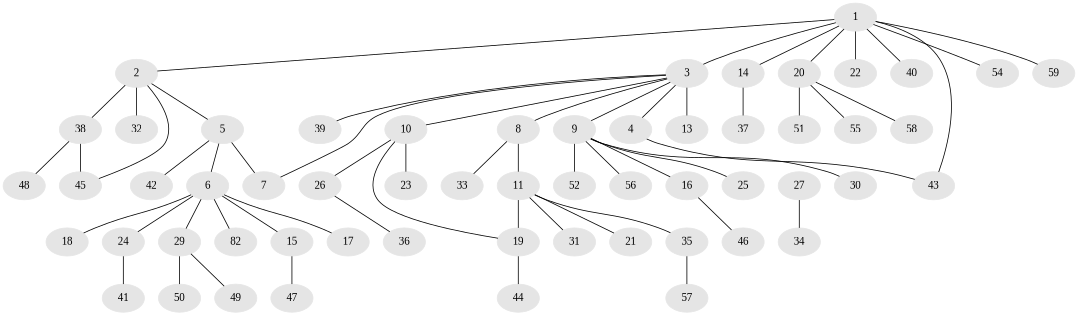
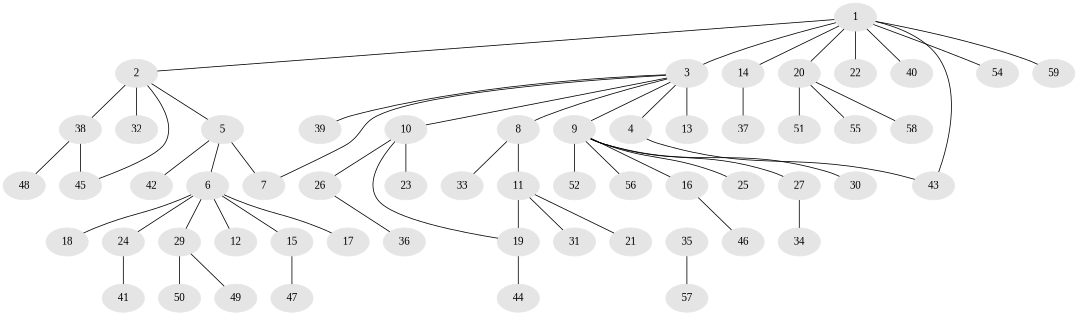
  graph {
    fontname="Liberation Serif"
    node [color=gray90 fontname="Liberation Serif" style=filled]
    edge [fontname="Liberation Serif" weight=1.0]
    1
    2
    3
    14
    20
    22
    40
    43
    54
    59
    5
    32
    38
    45
    4
    7
    8
    9
    10
    13
    39
    37
    51
    55
    58
    6
    42
    48
    11
    33
    16
    25
    27
    30
    52
    56
    19
    23
    26
-   12 [label=82]
+   12
    15
    17
    18
    24
    29
    47
    41
    49
    50
    21
    31
    35
    46
    34
    44
    36
    57
    1 -- 2
    1 -- 3
    1 -- 14
    1 -- 20
    1 -- 22
    1 -- 40
    1 -- 43
    1 -- 54
    1 -- 59
    2 -- 5
    2 -- 32 [weight=3.0]
    2 -- 38
    2 -- 45
    3 -- 4
    3 -- 7
    3 -- 8
    3 -- 9
    3 -- 10
    3 -- 13 [weight=7.0]
    3 -- 39
    14 -- 37
    20 -- 51
    20 -- 55
    20 -- 58
    5 -- 7
    5 -- 6
    5 -- 42
    38 -- 45 [weight=5.0]
    38 -- 48
    4 -- 43
    8 -- 11
    8 -- 33
    9 -- 16
    9 -- 25
+   9 -- 27
    9 -- 30
    9 -- 52
    9 -- 56
    10 -- 19
    10 -- 23 [weight=3.0]
    10 -- 26
    6 -- 12
    6 -- 15
    6 -- 17
    6 -- 18
    6 -- 24
    6 -- 29 [weight=2.0]
    11 -- 19 [weight=7.0]
    11 -- 21
    11 -- 31
-   11 -- 35
    16 -- 46
    27 -- 34
    19 -- 44
    26 -- 36
    15 -- 47
    24 -- 41
    29 -- 49 [weight=2.0]
    29 -- 50 [weight=2.0]
    35 -- 57
  }
